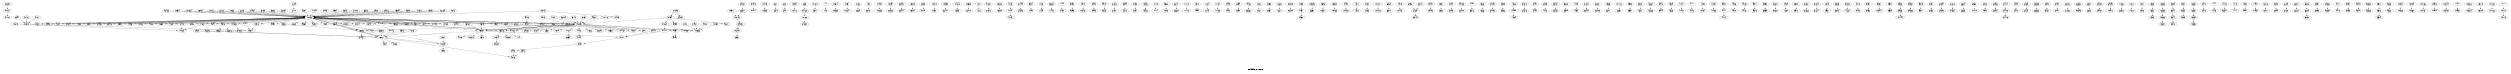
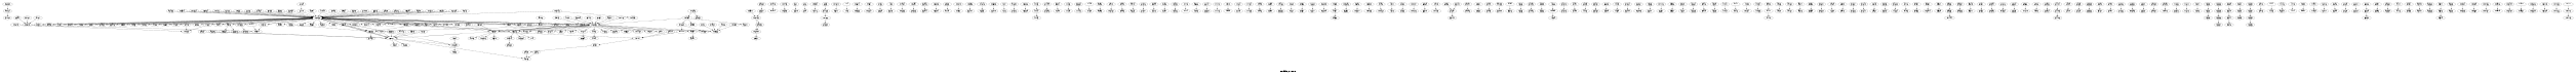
  digraph {
    fontsize=24
    label="\nReddit/e1000\n"
    splines=false
    node [shape=ellipse]
    108230 [height=0.3 width=0.3]
    90784 [height=0.3 width=0.3]
    57180 [height=0.3 width=0.3]
    108256 [height=0.3 width=0.3]
    932 [height=0.3 width=0.3]
    1224 [height=0.3 width=0.3]
    21560 [height=0.3 width=0.3]
    28394 [height=0.3 width=0.3]
    30221 [height=0.3 width=0.3]
    40577 [height=0.3 width=0.3]
    45993 [height=0.3 width=0.3]
    47814 [height=0.3 width=0.3]
    50029 [height=0.3 width=0.3]
    57238 [height=0.3 width=0.3]
    61231 [height=0.3 width=0.3]
    64983 [height=0.3 width=0.3]
    68976 [height=0.3 width=0.3]
    69650 [height=0.3 width=0.3]
    70935 [height=0.3 width=0.3]
    72028 [height=0.3 width=0.3]
    74768 [height=0.3 width=0.3]
    76860 [height=0.3 width=0.3]
    77827 [height=0.3 width=0.3]
    77887 [height=0.3 width=0.3]
    80318 [height=0.3 width=0.3]
    89394 [height=0.3 width=0.3]
    92390 [height=0.3 width=0.3]
    93685 [height=0.3 width=0.3]
    95560 [height=0.3 width=0.3]
    96502 [height=0.3 width=0.3]
    97553 [height=0.3 width=0.3]
    99216 [height=0.3 width=0.3]
    100201 [height=0.3 width=0.3]
    102274 [height=0.3 width=0.3]
    103191 [height=0.3 width=0.3]
    104709 [height=0.3 width=0.3]
    104833 [height=0.3 width=0.3]
    105030 [height=0.3 width=0.3]
    105175 [height=0.3 width=0.3]
    105784 [height=0.3 width=0.3]
    107750 [height=0.3 width=0.3]
    107813 [height=0.3 width=0.3]
    108027 [height=0.3 width=0.3]
    108238 [height=0.3 width=0.3]
    108248 [height=0.3 width=0.3]
    108253 [height=0.3 width=0.3]
    108257 [height=0.3 width=0.3]
    107354 [height=0.3 width=0.3]
    66676 [height=0.3 width=0.3]
    102384 [height=0.3 width=0.3]
    51328 [height=0.3 width=0.3]
    105077 [height=0.3 width=0.3]
    24324 [height=0.3 width=0.3]
    43873 [height=0.3 width=0.3]
    98768 [height=0.3 width=0.3]
    102892 [height=0.3 width=0.3]
    67951 [height=0.3 width=0.3]
    3119 [height=0.3 width=0.3]
    105684 [height=0.3 width=0.3]
    107519 [height=0.3 width=0.3]
    8091 [height=0.3 width=0.3]
    39265 [height=0.3 width=0.3]
    47408 [height=0.3 width=0.3]
    51644 [height=0.3 width=0.3]
    64361 [height=0.3 width=0.3]
    75709 [height=0.3 width=0.3]
    77656 [height=0.3 width=0.3]
    83892 [height=0.3 width=0.3]
    n69 [height=0.3 label=91594 width=0.3]
    91785 [height=0.3 width=0.3]
    103567 [height=0.3 width=0.3]
    104480 [height=0.3 width=0.3]
    107801 [height=0.3 width=0.3]
    107877 [height=0.3 width=0.3]
    108036 [height=0.3 width=0.3]
    107114 [height=0.3 width=0.3]
    26370 [height=0.3 width=0.3]
    91260 [height=0.3 width=0.3]
    106316 [height=0.3 width=0.3]
    75756 [height=0.3 width=0.3]
    39230 [height=0.3 width=0.3]
    47409 [height=0.3 width=0.3]
    95491 [height=0.3 width=0.3]
    86689 [height=0.3 width=0.3]
    89421 [height=0.3 width=0.3]
    108000 [height=0.3 width=0.3]
    88031 [height=0.3 width=0.3]
    89422 [height=0.3 width=0.3]
    107973 [height=0.3 width=0.3]
    107974 [height=0.3 width=0.3]
    108103 [height=0.3 width=0.3]
    39225 [height=0.3 width=0.3]
    107529 [height=0.3 width=0.3]
    69055 [height=0.3 width=0.3]
    93611 [height=0.3 width=0.3]
    107660 [height=0.3 width=0.3]
    104387 [height=0.3 width=0.3]
    107777 [height=0.3 width=0.3]
    107798 [height=0.3 width=0.3]
    106930 [height=0.3 width=0.3]
    107840 [height=0.3 width=0.3]
    581 [height=0.3 width=0.3]
    46570 [height=0.3 width=0.3]
    608 [height=0.3 width=0.3]
    609 [height=0.3 width=0.3]
    107554 [height=0.3 width=0.3]
    75776 [height=0.3 width=0.3]
    107616 [height=0.3 width=0.3]
    64330 [height=0.3 width=0.3]
    107517 [height=0.3 width=0.3]
    105411 [height=0.3 width=0.3]
    107870 [height=0.3 width=0.3]
    98271 [height=0.3 width=0.3]
    107398 [height=0.3 width=0.3]
    69051 [height=0.3 width=0.3]
    106189 [height=0.3 width=0.3]
    1104 [height=0.3 width=0.3]
    1105 [height=0.3 width=0.3]
    1121 [height=0.3 width=0.3]
    106874 [height=0.3 width=0.3]
    105133 [height=0.3 width=0.3]
    108160 [height=0.3 width=0.3]
    77534 [height=0.3 width=0.3]
    102847 [height=0.3 width=0.3]
    2723 [height=0.3 width=0.3]
    2758 [height=0.3 width=0.3]
    67869 [height=0.3 width=0.3]
    105743 [height=0.3 width=0.3]
    107598 [height=0.3 width=0.3]
    3432 [height=0.3 width=0.3]
    58102 [height=0.3 width=0.3]
    107934 [height=0.3 width=0.3]
    100653 [height=0.3 width=0.3]
    97848 [height=0.3 width=0.3]
    98453 [height=0.3 width=0.3]
    106494 [height=0.3 width=0.3]
    80523 [height=0.3 width=0.3]
    58943 [height=0.3 width=0.3]
    58944 [height=0.3 width=0.3]
    108203 [height=0.3 width=0.3]
    108204 [height=0.3 width=0.3]
    80530 [height=0.3 width=0.3]
    91179 [height=0.3 width=0.3]
    53373 [height=0.3 width=0.3]
    6396 [height=0.3 width=0.3]
    6399 [height=0.3 width=0.3]
    100270 [height=0.3 width=0.3]
    17502 [height=0.3 width=0.3]
    106906 [height=0.3 width=0.3]
    56407 [height=0.3 width=0.3]
    6693 [height=0.3 width=0.3]
    54785 [height=0.3 width=0.3]
    104648 [height=0.3 width=0.3]
    76345 [height=0.3 width=0.3]
    106303 [height=0.3 width=0.3]
    28070 [height=0.3 width=0.3]
    106974 [height=0.3 width=0.3]
    7217 [height=0.3 width=0.3]
    7218 [height=0.3 width=0.3]
    91600 [height=0.3 width=0.3]
    87518 [height=0.3 width=0.3]
    107234 [height=0.3 width=0.3]
    108084 [height=0.3 width=0.3]
    29106 [height=0.3 width=0.3]
    29107 [height=0.3 width=0.3]
    47872 [height=0.3 width=0.3]
    104441 [height=0.3 width=0.3]
    108228 [height=0.3 width=0.3]
    108229 [height=0.3 width=0.3]
    47044 [height=0.3 width=0.3]
    47045 [height=0.3 width=0.3]
    87499 [height=0.3 width=0.3]
    64398 [height=0.3 width=0.3]
    70115 [height=0.3 width=0.3]
    98304 [height=0.3 width=0.3]
    71290 [height=0.3 width=0.3]
    11428 [height=0.3 width=0.3]
    11429 [height=0.3 width=0.3]
    53834 [height=0.3 width=0.3]
    11445 [height=0.3 width=0.3]
    11449 [height=0.3 width=0.3]
    11450 [height=0.3 width=0.3]
    90296 [height=0.3 width=0.3]
    90295 [height=0.3 width=0.3]
    67910 [height=0.3 width=0.3]
    103461 [height=0.3 width=0.3]
    12992 [height=0.3 width=0.3]
    12993 [height=0.3 width=0.3]
    99704 [height=0.3 width=0.3]
    98642 [height=0.3 width=0.3]
    61576 [height=0.3 width=0.3]
    61577 [height=0.3 width=0.3]
    13399 [height=0.3 width=0.3]
    34212 [height=0.3 width=0.3]
    13406 [height=0.3 width=0.3]
    13407 [height=0.3 width=0.3]
    15455 [height=0.3 width=0.3]
    15456 [height=0.3 width=0.3]
    90773 [height=0.3 width=0.3]
    90774 [height=0.3 width=0.3]
    95668 [height=0.3 width=0.3]
    47203 [height=0.3 width=0.3]
    16722 [height=0.3 width=0.3]
    17033 [height=0.3 width=0.3]
    86147 [height=0.3 width=0.3]
    83602 [height=0.3 width=0.3]
    17172 [height=0.3 width=0.3]
    17173 [height=0.3 width=0.3]
    17510 [height=0.3 width=0.3]
    94099 [height=0.3 width=0.3]
    17614 [height=0.3 width=0.3]
    21240 [height=0.3 width=0.3]
    17734 [height=0.3 width=0.3]
    17735 [height=0.3 width=0.3]
    61218 [height=0.3 width=0.3]
    17995 [height=0.3 width=0.3]
    17996 [height=0.3 width=0.3]
    18899 [height=0.3 width=0.3]
    18900 [height=0.3 width=0.3]
    78786 [height=0.3 width=0.3]
    19488 [height=0.3 width=0.3]
    55883 [height=0.3 width=0.3]
    20260 [height=0.3 width=0.3]
    20261 [height=0.3 width=0.3]
    21556 [height=0.3 width=0.3]
    21557 [height=0.3 width=0.3]
    78880 [height=0.3 width=0.3]
    78877 [height=0.3 width=0.3]
    22161 [height=0.3 width=0.3]
    108205 [height=0.3 width=0.3]
    108209 [height=0.3 width=0.3]
    71525 [height=0.3 width=0.3]
    41984 [height=0.3 width=0.3]
    24588 [height=0.3 width=0.3]
    105896 [height=0.3 width=0.3]
    56252 [height=0.3 width=0.3]
    23896 [height=0.3 width=0.3]
    105277 [height=0.3 width=0.3]
    106520 [height=0.3 width=0.3]
    100753 [height=0.3 width=0.3]
    24498 [height=0.3 width=0.3]
    100432 [height=0.3 width=0.3]
    24511 [height=0.3 width=0.3]
    24512 [height=0.3 width=0.3]
    24812 [height=0.3 width=0.3]
    24813 [height=0.3 width=0.3]
    100727 [height=0.3 width=0.3]
    100728 [height=0.3 width=0.3]
    24984 [height=0.3 width=0.3]
    68569 [height=0.3 width=0.3]
    68570 [height=0.3 width=0.3]
    90915 [height=0.3 width=0.3]
    107480 [height=0.3 width=0.3]
    27930 [height=0.3 width=0.3]
    62928 [height=0.3 width=0.3]
    84697 [height=0.3 width=0.3]
    33142 [height=0.3 width=0.3]
    28755 [height=0.3 width=0.3]
    29097 [height=0.3 width=0.3]
    29098 [height=0.3 width=0.3]
    30231 [height=0.3 width=0.3]
    30232 [height=0.3 width=0.3]
    31997 [height=0.3 width=0.3]
    31998 [height=0.3 width=0.3]
    99155 [height=0.3 width=0.3]
    32000 [height=0.3 width=0.3]
    94494 [height=0.3 width=0.3]
    98576 [height=0.3 width=0.3]
    33140 [height=0.3 width=0.3]
    73362 [height=0.3 width=0.3]
    73363 [height=0.3 width=0.3]
    34095 [height=0.3 width=0.3]
    34096 [height=0.3 width=0.3]
    94746 [height=0.3 width=0.3]
    34355 [height=0.3 width=0.3]
    34356 [height=0.3 width=0.3]
    34366 [height=0.3 width=0.3]
    104919 [height=0.3 width=0.3]
    34369 [height=0.3 width=0.3]
    34372 [height=0.3 width=0.3]
    34373 [height=0.3 width=0.3]
    34491 [height=0.3 width=0.3]
    34490 [height=0.3 width=0.3]
    84239 [height=0.3 width=0.3]
    44018 [height=0.3 width=0.3]
    35318 [height=0.3 width=0.3]
    105971 [height=0.3 width=0.3]
    35431 [height=0.3 width=0.3]
    35432 [height=0.3 width=0.3]
    86603 [height=0.3 width=0.3]
    84509 [height=0.3 width=0.3]
    36039 [height=0.3 width=0.3]
    74145 [height=0.3 width=0.3]
    74139 [height=0.3 width=0.3]
    37284 [height=0.3 width=0.3]
    58409 [height=0.3 width=0.3]
    38067 [height=0.3 width=0.3]
    106005 [height=0.3 width=0.3]
    75583 [height=0.3 width=0.3]
    38277 [height=0.3 width=0.3]
    68170 [height=0.3 width=0.3]
    39222 [height=0.3 width=0.3]
    85317 [height=0.3 width=0.3]
    39227 [height=0.3 width=0.3]
    107178 [height=0.3 width=0.3]
    86281 [height=0.3 width=0.3]
    39556 [height=0.3 width=0.3]
    39557 [height=0.3 width=0.3]
    43859 [height=0.3 width=0.3]
    50307 [height=0.3 width=0.3]
    43871 [height=0.3 width=0.3]
    43884 [height=0.3 width=0.3]
    43885 [height=0.3 width=0.3]
    50948 [height=0.3 width=0.3]
    50949 [height=0.3 width=0.3]
    45004 [height=0.3 width=0.3]
    45579 [height=0.3 width=0.3]
    45580 [height=0.3 width=0.3]
-   46245 [height=0.3 width=0.3]
    47041 [height=0.3 width=0.3]
    47042 [height=0.3 width=0.3]
    47043 [height=0.3 width=0.3]
    47047 [height=0.3 width=0.3]
    47048 [height=0.3 width=0.3]
    47049 [height=0.3 width=0.3]
    47052 [height=0.3 width=0.3]
    101844 [height=0.3 width=0.3]
    47054 [height=0.3 width=0.3]
    47055 [height=0.3 width=0.3]
    90902 [height=0.3 width=0.3]
    47411 [height=0.3 width=0.3]
    47412 [height=0.3 width=0.3]
    75095 [height=0.3 width=0.3]
    75538 [height=0.3 width=0.3]
    89054 [height=0.3 width=0.3]
    49026 [height=0.3 width=0.3]
    49027 [height=0.3 width=0.3]
    49160 [height=0.3 width=0.3]
    49161 [height=0.3 width=0.3]
    49377 [height=0.3 width=0.3]
    49378 [height=0.3 width=0.3]
    58938 [height=0.3 width=0.3]
    58939 [height=0.3 width=0.3]
    50821 [height=0.3 width=0.3]
    50822 [height=0.3 width=0.3]
    56009 [height=0.3 width=0.3]
    50942 [height=0.3 width=0.3]
    50969 [height=0.3 width=0.3]
    51650 [height=0.3 width=0.3]
    52300 [height=0.3 width=0.3]
    50972 [height=0.3 width=0.3]
    51637 [height=0.3 width=0.3]
    51638 [height=0.3 width=0.3]
    51640 [height=0.3 width=0.3]
    51641 [height=0.3 width=0.3]
    60412 [height=0.3 width=0.3]
    51645 [height=0.3 width=0.3]
    84981 [height=0.3 width=0.3]
    53153 [height=0.3 width=0.3]
    53154 [height=0.3 width=0.3]
    53202 [height=0.3 width=0.3]
    58476 [height=0.3 width=0.3]
    54622 [height=0.3 width=0.3]
    74884 [height=0.3 width=0.3]
    54716 [height=0.3 width=0.3]
    97403 [height=0.3 width=0.3]
    57967 [height=0.3 width=0.3]
    57968 [height=0.3 width=0.3]
    59281 [height=0.3 width=0.3]
    103974 [height=0.3 width=0.3]
    59527 [height=0.3 width=0.3]
    59529 [height=0.3 width=0.3]
    59532 [height=0.3 width=0.3]
    59533 [height=0.3 width=0.3]
    107494 [height=0.3 width=0.3]
    59537 [height=0.3 width=0.3]
    59538 [height=0.3 width=0.3]
    95845 [height=0.3 width=0.3]
    59571 [height=0.3 width=0.3]
    59875 [height=0.3 width=0.3]
    60481 [height=0.3 width=0.3]
    60482 [height=0.3 width=0.3]
    60594 [height=0.3 width=0.3]
    60595 [height=0.3 width=0.3]
    61000 [height=0.3 width=0.3]
    61816 [height=0.3 width=0.3]
    104584 [height=0.3 width=0.3]
    66524 [height=0.3 width=0.3]
    66525 [height=0.3 width=0.3]
    62568 [height=0.3 width=0.3]
    107270 [height=0.3 width=0.3]
    62728 [height=0.3 width=0.3]
    94002 [height=0.3 width=0.3]
    62933 [height=0.3 width=0.3]
    62934 [height=0.3 width=0.3]
    64404 [height=0.3 width=0.3]
    64405 [height=0.3 width=0.3]
    64406 [height=0.3 width=0.3]
    64409 [height=0.3 width=0.3]
    64410 [height=0.3 width=0.3]
    64639 [height=0.3 width=0.3]
    64640 [height=0.3 width=0.3]
    65535 [height=0.3 width=0.3]
    65536 [height=0.3 width=0.3]
    67392 [height=0.3 width=0.3]
    98487 [height=0.3 width=0.3]
    67970 [height=0.3 width=0.3]
    67971 [height=0.3 width=0.3]
    68026 [height=0.3 width=0.3]
    87286 [height=0.3 width=0.3]
    68169 [height=0.3 width=0.3]
    68565 [height=0.3 width=0.3]
    100395 [height=0.3 width=0.3]
    68571 [height=0.3 width=0.3]
    68572 [height=0.3 width=0.3]
    68573 [height=0.3 width=0.3]
    69020 [height=0.3 width=0.3]
    69028 [height=0.3 width=0.3]
    69030 [height=0.3 width=0.3]
    69031 [height=0.3 width=0.3]
    69295 [height=0.3 width=0.3]
    107972 [height=0.3 width=0.3]
    71283 [height=0.3 width=0.3]
    82573 [height=0.3 width=0.3]
    71611 [height=0.3 width=0.3]
    71612 [height=0.3 width=0.3]
    72728 [height=0.3 width=0.3]
    73107 [height=0.3 width=0.3]
    73108 [height=0.3 width=0.3]
    73330 [height=0.3 width=0.3]
    73331 [height=0.3 width=0.3]
    73332 [height=0.3 width=0.3]
    73333 [height=0.3 width=0.3]
    73335 [height=0.3 width=0.3]
    73336 [height=0.3 width=0.3]
    73337 [height=0.3 width=0.3]
    73339 [height=0.3 width=0.3]
    73340 [height=0.3 width=0.3]
    73344 [height=0.3 width=0.3]
    73348 [height=0.3 width=0.3]
    73341 [height=0.3 width=0.3]
    73342 [height=0.3 width=0.3]
    73343 [height=0.3 width=0.3]
    73350 [height=0.3 width=0.3]
    73351 [height=0.3 width=0.3]
    73352 [height=0.3 width=0.3]
    73353 [height=0.3 width=0.3]
    73972 [height=0.3 width=0.3]
    73973 [height=0.3 width=0.3]
    74144 [height=0.3 width=0.3]
    74143 [height=0.3 width=0.3]
    74146 [height=0.3 width=0.3]
    96540 [height=0.3 width=0.3]
    74773 [height=0.3 width=0.3]
    74774 [height=0.3 width=0.3]
    75750 [height=0.3 width=0.3]
    99197 [height=0.3 width=0.3]
    77884 [height=0.3 width=0.3]
    77991 [height=0.3 width=0.3]
    77989 [height=0.3 width=0.3]
    78018 [height=0.3 width=0.3]
    78017 [height=0.3 width=0.3]
    78898 [height=0.3 width=0.3]
    78899 [height=0.3 width=0.3]
    81619 [height=0.3 width=0.3]
    81620 [height=0.3 width=0.3]
    81624 [height=0.3 width=0.3]
    86211 [height=0.3 width=0.3]
    86212 [height=0.3 width=0.3]
    86219 [height=0.3 width=0.3]
    86228 [height=0.3 width=0.3]
    86229 [height=0.3 width=0.3]
    86230 [height=0.3 width=0.3]
    88907 [height=0.3 width=0.3]
    88908 [height=0.3 width=0.3]
    89276 [height=0.3 width=0.3]
    89380 [height=0.3 width=0.3]
    98589 [height=0.3 width=0.3]
    89384 [height=0.3 width=0.3]
    89417 [height=0.3 width=0.3]
    89418 [height=0.3 width=0.3]
    89419 [height=0.3 width=0.3]
    89424 [height=0.3 width=0.3]
    89425 [height=0.3 width=0.3]
    101800 [height=0.3 width=0.3]
    105894 [height=0.3 width=0.3]
    92075 [height=0.3 width=0.3]
    95190 [height=0.3 width=0.3]
    95191 [height=0.3 width=0.3]
    95317 [height=0.3 width=0.3]
    96970 [height=0.3 width=0.3]
    97767 [height=0.3 width=0.3]
    98562 [height=0.3 width=0.3]
    98563 [height=0.3 width=0.3]
    98577 [height=0.3 width=0.3]
    98578 [height=0.3 width=0.3]
    98579 [height=0.3 width=0.3]
    98580 [height=0.3 width=0.3]
    98581 [height=0.3 width=0.3]
    98606 [height=0.3 width=0.3]
    100524 [height=0.3 width=0.3]
    100525 [height=0.3 width=0.3]
    100675 [height=0.3 width=0.3]
    100679 [height=0.3 width=0.3]
    100680 [height=0.3 width=0.3]
    100736 [height=0.3 width=0.3]
    100737 [height=0.3 width=0.3]
    100918 [height=0.3 width=0.3]
    100919 [height=0.3 width=0.3]
    103419 [height=0.3 width=0.3]
    103420 [height=0.3 width=0.3]
    104007 [height=0.3 width=0.3]
    104931 [height=0.3 width=0.3]
    105818 [height=0.3 width=0.3]
    105819 [height=0.3 width=0.3]
    106115 [height=0.3 width=0.3]
    106129 [height=0.3 width=0.3]
    107165 [height=0.3 width=0.3]
    107166 [height=0.3 width=0.3]
    107171 [height=0.3 width=0.3]
    107172 [height=0.3 width=0.3]
    107173 [height=0.3 width=0.3]
    107176 [height=0.3 width=0.3]
    108230 -> 90784
    90784 -> 57180
    108256 -> 932
    108256 -> 1224
    108256 -> 21560
    108256 -> 28394
    108256 -> 30221
    108256 -> 40577
    108256 -> 45993
    108256 -> 47814
    108256 -> 50029
    108256 -> 57238
    108256 -> 61231
    108256 -> 64983
    108256 -> 68976
    108256 -> 69650
    108256 -> 70935
    108256 -> 72028
    108256 -> 74768
    108256 -> 76860
    108256 -> 77827
    108256 -> 77887
    108256 -> 80318
    108256 -> 89394
    108256 -> 92390
    108256 -> 93685
    108256 -> 95560
    108256 -> 96502
    108256 -> 97553
    108256 -> 99216
    108256 -> 100201
    108256 -> 102274
    108256 -> 103191
    108256 -> 104709
    108256 -> 104833
    108256 -> 105030
    108256 -> 105175
    108256 -> 105784
    108256 -> 107750
    108256 -> 107813
    108256 -> 108027
    108256 -> 108238
    108256 -> 108248
    108256 -> 108253
    108256 -> 108257
    77887 -> 107354
    99216 -> 66676
    99216 -> 102384
    104833 -> 51328
    105175 -> 108256
    105784 -> 108256
    105784 -> 105077
    107813 -> 108256
    108027 -> 108256
    108027 -> 24324
    108027 -> 43873
    108027 -> 98768
    108027 -> 102892
    108238 -> 108027
    108238 -> 67951
    108248 -> 108256
    108248 -> 3119
    108248 -> 105684
    108248 -> 107519
    108253 -> 108256
    108253 -> 108027
    108253 -> 108238
    108253 -> 108248
    108253 -> 108257
    108253 -> 8091
    108253 -> 39265
    108253 -> 47408
    108253 -> 51644
    108253 -> 64361
    108253 -> 75709
    108253 -> 77656
    108253 -> 83892
    108253 -> n69
    108253 -> 91785
    108253 -> 103567
    108253 -> 104480
    108253 -> 107801
    108253 -> 107877
    108253 -> 108036
    108257 -> 108253
    108257 -> 107114
    108257 -> 26370
    108257 -> 91260
    108257 -> 106316
    102892 -> 108256
    102892 -> 75756
    107519 -> 39230
    47408 -> 47409
    n69 -> 95491
    107877 -> 86689
    108036 -> 108256
    107114 -> 89421
    89421 -> 89422
    108000 -> 88031
    89422 -> 98768
    107973 -> 107974
    108103 -> 108000
    108103 -> 39225
    39225 -> 108000
    107529 -> 108253
    107529 -> 69055
    107529 -> 93611
    107529 -> 107660
    107660 -> 104387
    107660 -> 107777
    107777 -> 107114
    107798 -> 106930
    107840 -> 105077
    581 -> 46570
    608 -> 609
    107554 -> 75776
    107616 -> 64330
    107517 -> 108256
    105411 -> 108256
    107870 -> 98271
    107398 -> 107529
    107398 -> 69051
    106189 -> 108256
    1104 -> 1105
    1121 -> 108027
    106874 -> 105133
    108160 -> 108257
    77534 -> 102847
    2723 -> 108036
    2758 -> 67869
    105743 -> 108256
    105743 -> 107598
    3432 -> 58102
    107934 -> 100653
    97848 -> 108256
    98453 -> 108256
    106494 -> 80523
    58943 -> 58944
    108203 -> 108204
    80530 -> 91179
    53373 -> 108027
    6396 -> 98768
    6399 -> 107840
    100270 -> 17502
    106906 -> 56407
    6693 -> 54785
    54785 -> 107616
    104648 -> 76345
    106303 -> 28070
    106974 -> 108256
    7217 -> 7218
    91600 -> 87518
    107234 -> 108256
    108084 -> 108256
    29106 -> 29107
    29107 -> 108257
    47872 -> 108253
    104441 -> 105077
    108228 -> 108229
    47044 -> 47045
    87499 -> 64398
    70115 -> 108256
    98304 -> 71290
    11428 -> 11429
    53834 -> 11445
    11449 -> 11450
    90296 -> 90295
    67910 -> 103461
    12992 -> 12993
    99704 -> 98642
    61576 -> 61577
    13399 -> 34212
    13406 -> 13407
    15455 -> 15456
    90773 -> 90774
    95668 -> 47203
    16722 -> 108256
    17033 -> 108256
    86147 -> 83602
    17172 -> 17173
    17510 -> 94099
    17614 -> 21240
    17734 -> 17735
    61218 -> 108256
    17995 -> 17996
    18899 -> 18900
    78786 -> 91785
    19488 -> 55883
    20260 -> 20261
    21556 -> 21557
    78880 -> 78877
    22161 -> 107840
    108205 -> 108209
    71525 -> 41984
    41984 -> 24588
    105896 -> 56252
    23896 -> 105277
    106520 -> 100753
    24498 -> 100432
    24511 -> 24512
    24812 -> 24813
    100727 -> 100728
    24984 -> 108256
    68569 -> 68570
    90915 -> 107480
    27930 -> 108036
    62928 -> 84697
    84697 -> 33142
    28755 -> 108256
    29097 -> 29098
    30231 -> 30232
    31997 -> 31998
    99155 -> 32000
    94494 -> 98576
    33140 -> 84697
    73362 -> 73363
    34095 -> 34096
    94746 -> 108027
    34355 -> 34356
    34366 -> 104919
    104919 -> 34369
    34372 -> 34373
    34491 -> 34490
    84239 -> 44018
    35318 -> 108256
    105971 -> 108103
    35431 -> 35432
    86603 -> 84509
    36039 -> 108256
    74145 -> 74139
    37284 -> 58409
    38067 -> 106005
    75583 -> 38277
    68170 -> 108256
    39222 -> 85317
    85317 -> 108103
    39227 -> 108248
    107178 -> 86281
    39556 -> 39557
    43859 -> 108238
    50307 -> 43871
    43884 -> 43885
    50948 -> 50949
    45004 -> 108256
    45579 -> 45580
-   46245 -> 108257
    47041 -> 47042
    47043 -> 47044
    47047 -> 47048
    47049 -> 108256
    47052 -> 101844
    47054 -> 47055
    90902 -> 47411
    47411 -> 47412
    75095 -> 108256
    75538 -> 108238
    89054 -> 108256
    49026 -> 49027
    49160 -> 49161
    49377 -> 49378
    58938 -> 58939
    50821 -> 50822
    56009 -> 108253
    50942 -> 108257
    50969 -> 51650
    52300 -> 50972
    51637 -> 51638
    51640 -> 51641
    60412 -> 108253
    51645 -> 84981
    53153 -> 53154
    53202 -> 108256
    58476 -> 107354
    54622 -> 74884
    54716 -> 97403
    57967 -> 57968
    59281 -> 103974
    59527 -> 59529
    59532 -> 59533
    59533 -> 107494
    59537 -> 59538
    95845 -> 59571
    59875 -> 108027
    60481 -> 60482
    60594 -> 60595
    61000 -> 108256
    61816 -> 104584
    66524 -> 66525
    62568 -> 107270
    62728 -> 94002
    62933 -> 62934
    64404 -> 64405
    64405 -> 64406
    64409 -> 64410
    64639 -> 64640
    65535 -> 65536
    67392 -> 98487
    67970 -> 67971
    68026 -> 87286
    68169 -> 68170
    68565 -> 100395
    68571 -> 68572
    68573 -> 108256
    69020 -> 108256
    69028 -> 108036
    69030 -> 69031
    69295 -> 107972
    71283 -> 82573
    71611 -> 71612
    72728 -> 108027
    73107 -> 73108
    73330 -> 73331
    73331 -> 73332
    73333 -> 73335
    73335 -> 73336
    73336 -> 73337
    73339 -> 73340
    73340 -> 73344
    73344 -> 73348
    73341 -> 73342
    73342 -> 73343
    73350 -> 73351
    73351 -> 73352
    73352 -> 73353
    73972 -> 73973
    74144 -> 74143
    74146 -> 96540
    74773 -> 74774
    75750 -> 99197
    77884 -> 102892
    77991 -> 77989
    78018 -> 78017
    78898 -> 78899
    81619 -> 81620
    81624 -> 108253
    86211 -> 86212
    86219 -> 108238
    86228 -> 86229
    86229 -> 86230
    88907 -> 88908
    89276 -> 108256
    89380 -> 98589
    89384 -> 108027
    89417 -> 89418
    89419 -> 107114
    89424 -> 89425
    101800 -> 108036
    105894 -> 108256
    92075 -> 105175
    95190 -> 95191
    95317 -> 108253
    96970 -> 108256
    97767 -> 107840
    98562 -> 98563
    98577 -> 98578
    98578 -> 98579
    98580 -> 98581
    98606 -> 108027
    100524 -> 100525
    100675 -> 107354
    100679 -> 100680
    100736 -> 100737
    100918 -> 100919
    103419 -> 103420
    104007 -> 104931
    105818 -> 105819
    106115 -> 106129
    107165 -> 107166
    107171 -> 107172
    107172 -> 107173
    107176 -> 108253
  }
